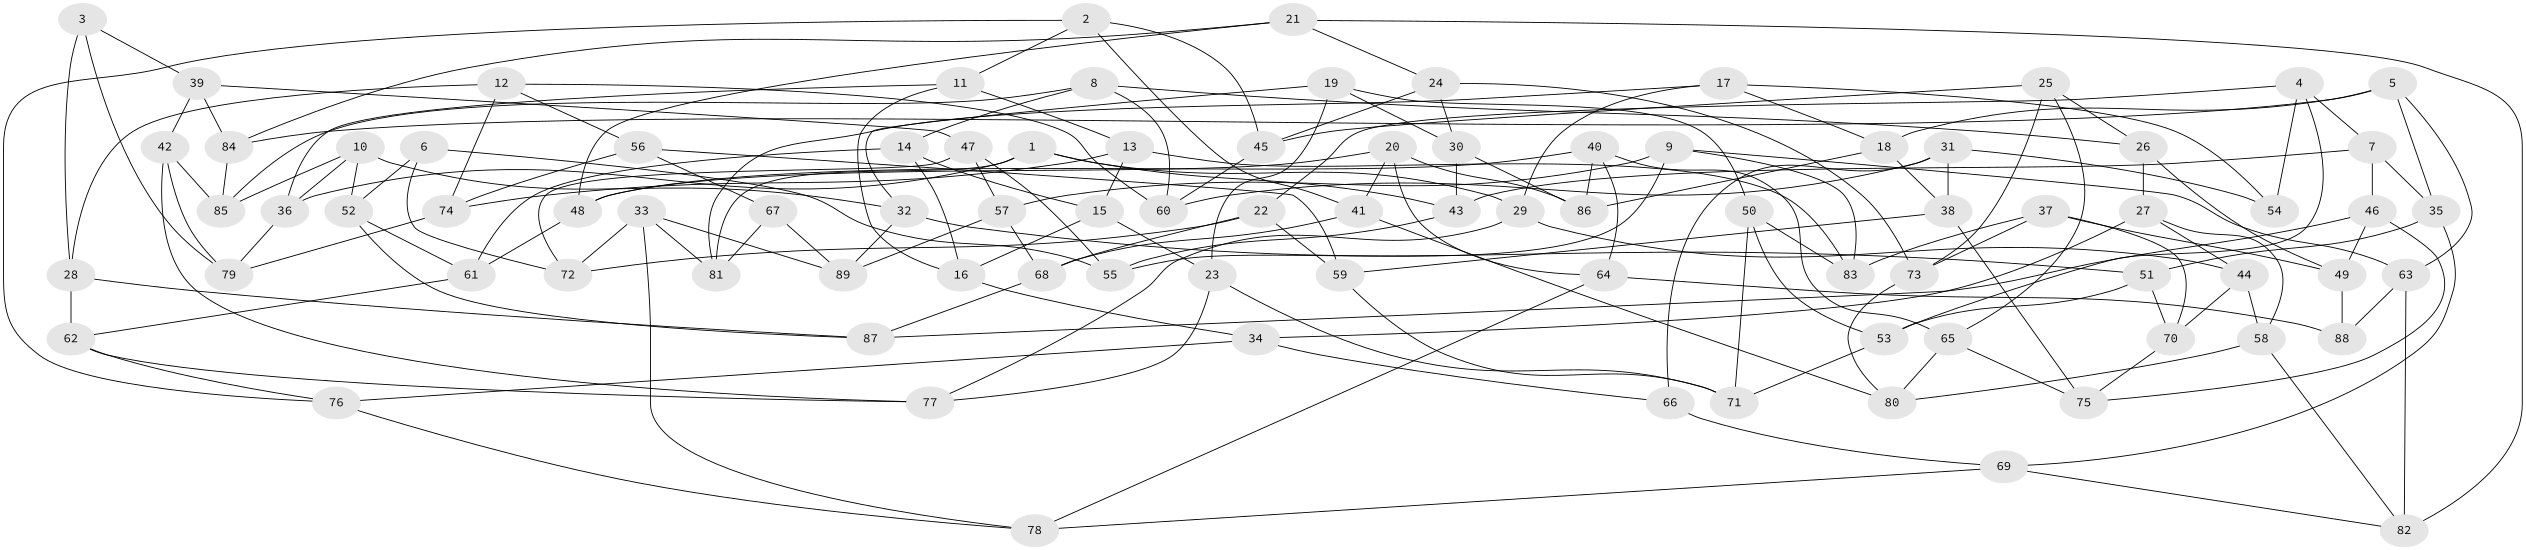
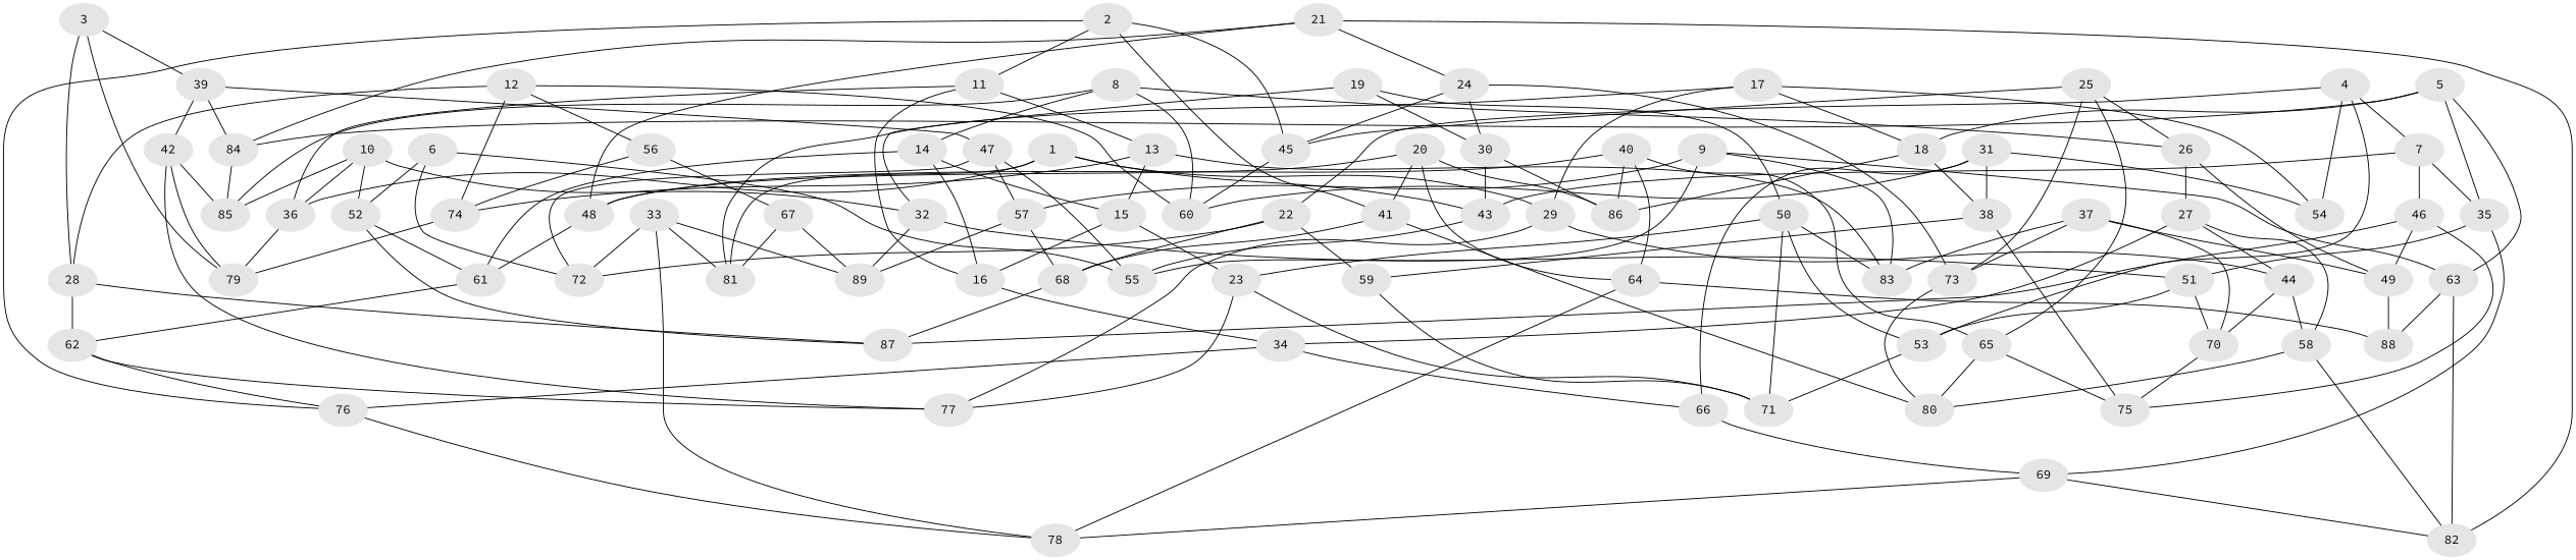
  graph {
    fontname="Source Code Pro"
    node [color=gray90 fontname="Source Code Pro" style=filled]
    edge [fontname="Source Code Pro"]
    1
    29
    36
    43
    81
    77
    44
    79
    55
    2
    11
    41
    45
    76
    13
    16
    68
    80
    60
    78
    3
    28
    39
    62
    87
    84
    42
    47
    4
    7
    22
    53
    54
    35
    46
    72
    59
    71
    5
    18
    63
    38
    86
    51
    69
    88
    82
    85
    6
    52
    61
    67
    89
    49
    75
    8
    14
    26
    15
    27
    9
    57
    83
    10
    32
    74
    34
    12
    56
    23
    66
    17
    19
    30
    50
    20
    48
    64
    21
    24
    73
    25
    65
    58
    70
    31
    33
    37
    40
    1 -- 29
    1 -- 36
    1 -- 43
    1 -- 81
    29 -- 77
    29 -- 44
    36 -- 79
    43 -- 55
    44 -- 58
    44 -- 70
    2 -- 11
    2 -- 41
    2 -- 45
    2 -- 76
    11 -- 36
    11 -- 13
    11 -- 16
    41 -- 68
    41 -- 80
    45 -- 60
    76 -- 78
    13 -- 15
    13 -- 83
    13 -- 74
    16 -- 34
    68 -- 87
    3 -- 79
    3 -- 28
    3 -- 39
    28 -- 62
    28 -- 87
    39 -- 84
    39 -- 42
    39 -- 47
    62 -- 77
    62 -- 76
    84 -- 85
    42 -- 77
    42 -- 79
    42 -- 85
    47 -- 55
    47 -- 72
    47 -- 57
    4 -- 7
    4 -- 22
    4 -- 53
    4 -- 54
    7 -- 43
    7 -- 35
    7 -- 46
    22 -- 68
    22 -- 72
    22 -- 59
    53 -- 71
    35 -- 51
    35 -- 69
    46 -- 87
    46 -- 49
    46 -- 75
    59 -- 71
    5 -- 84
    5 -- 35
    5 -- 18
    5 -- 63
    18 -- 38
    18 -- 86
    63 -- 88
    63 -- 82
    38 -- 59
    38 -- 75
    51 -- 53
    51 -- 70
    69 -- 78
    69 -- 82
    6 -- 55
    6 -- 72
    6 -- 52
    52 -- 87
    52 -- 61
    61 -- 62
    67 -- 81
    67 -- 89
    49 -- 88
    8 -- 60
    8 -- 85
    8 -- 14
    8 -- 26
    14 -- 16
    14 -- 61
    14 -- 15
    26 -- 49
    26 -- 27
    15 -- 16
    15 -- 23
    27 -- 44
    27 -- 34
    27 -- 58
    9 -- 55
    9 -- 63
    9 -- 57
    9 -- 83
    57 -- 68
    57 -- 89
    10 -- 36
    10 -- 85
    10 -- 52
    10 -- 32
    32 -- 51
    32 -- 89
    74 -- 79
    34 -- 76
    34 -- 66
    12 -- 60
    12 -- 28
    12 -- 74
    12 -- 56
-   56 -- 59
    56 -- 67
    56 -- 74
    23 -- 77
    23 -- 71
    66 -- 69
    17 -- 29
    17 -- 81
    17 -- 54
    17 -- 18
    19 -- 32
-   19 -- 23
+   50 -- 23
    19 -- 30
    19 -- 50
    30 -- 43
    30 -- 86
    50 -- 53
    50 -- 71
    50 -- 83
    20 -- 41
    20 -- 86
    20 -- 48
    20 -- 64
    48 -- 61
    64 -- 78
    64 -- 88
    21 -- 84
    21 -- 82
    21 -- 48
    21 -- 24
    24 -- 45
    24 -- 30
    24 -- 73
    73 -- 80
    25 -- 45
    25 -- 26
    25 -- 73
    25 -- 65
    65 -- 80
    65 -- 75
    58 -- 80
    58 -- 82
    70 -- 75
    31 -- 60
    31 -- 54
    31 -- 38
    31 -- 66
    33 -- 81
    33 -- 78
    33 -- 72
    33 -- 89
    37 -- 49
    37 -- 83
    37 -- 73
    37 -- 70
    40 -- 86
    40 -- 48
    40 -- 64
    40 -- 65
  }
